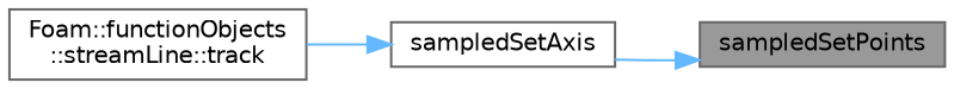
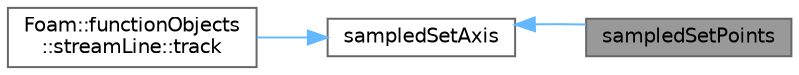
  digraph {
    rankdir=RL
    node [color=grey40 fillcolor=white fontname=Helvetica fontsize=10 shape=box style=filled]
    edge [color=steelblue1 dir=back fontname=Helvetica fontsize=10 labelfontname=Helvetica labelfontsize=10 style=solid]
    n1 [color=gray40 fillcolor=grey60 fontcolor=black height=0.2 label=sampledSetPoints width=0.4]
    n2 [height=0.2 label=sampledSetAxis width=0.4]
    n3 [height=0.2 label="Foam::functionObjects\l::streamLine::track" width=0.4]
-   n1 -> n2
+   n2 -> n1
    n2 -> n3
  }
